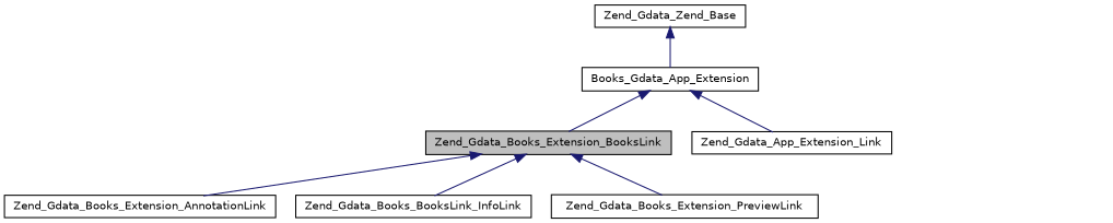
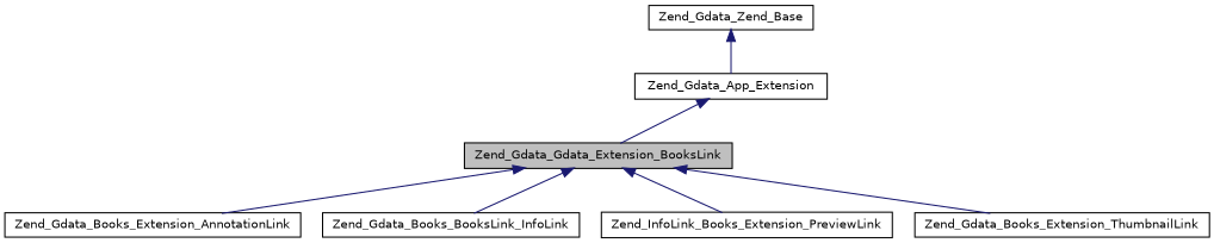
  digraph {
    rankdir=TB
    node [color=black fillcolor=white fontname=Helvetica fontsize=10 shape=record style=filled]
    edge [color=midnightblue dir=back fontname=Helvetica fontsize=10 labelfontname=Helvetica labelfontsize=10 style=solid]
-   n1 [fillcolor=grey75 fontcolor=black height=0.2 label=Zend_Gdata_Books_Extension_BooksLink width=0.4]
+   n1 [fillcolor=grey75 fontcolor=black height=0.2 label=Zend_Gdata_Gdata_Extension_BooksLink width=0.4]
    n2 [height=0.2 label=Zend_Gdata_Books_Extension_AnnotationLink width=0.4]
    n3 [height=0.2 label=Zend_Gdata_Books_BooksLink_InfoLink width=0.4]
-   n4 [height=0.2 label=Zend_Gdata_Books_Extension_PreviewLink width=0.4]
-   n6 [height=0.2 label=Zend_Gdata_App_Extension_Link width=0.4]
-   n7 [height=0.2 label=Books_Gdata_App_Extension width=0.4]
+   n4 [height=0.2 label=Zend_InfoLink_Books_Extension_PreviewLink width=0.4]
+   n5 [height=0.2 label=Zend_Gdata_Books_Extension_ThumbnailLink width=0.4]
+   n7 [height=0.2 label=Zend_Gdata_App_Extension width=0.4]
    n8 [height=0.2 label=Zend_Gdata_Zend_Base width=0.4]
    n1 -> n2
    n1 -> n3
    n1 -> n4
+   n1 -> n5
    n7 -> n1
-   n7 -> n6
    n8 -> n7
  }
